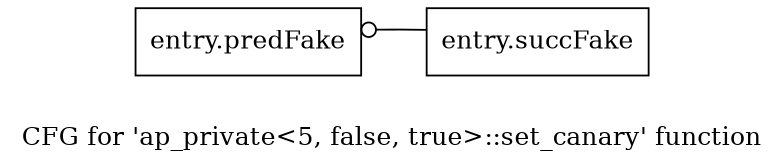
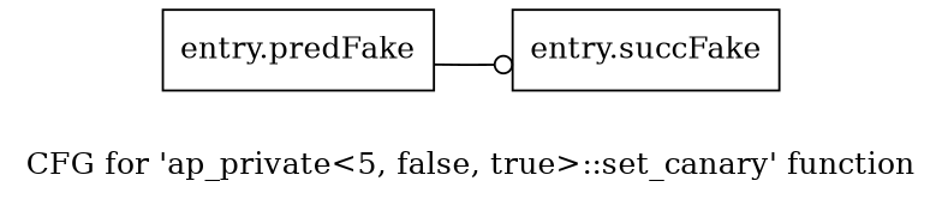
  digraph {
    label="CFG for 'ap_private\<5, false, true\>::set_canary' function"
    rankdir=LR
    node [shape=record style=filled fillcolor=white]
    n1 [label="{entry.predFake}"]
    n2 [filename="/home/omerfaruk/tools/Xilinx/Vitis_HLS/2023.2/include/etc/ap_private.h" label="{entry.succFake}" linenumber=1385]
-   n2 -> n1 [execusionnum=18 filename="/home/omerfaruk/tools/Xilinx/Vitis_HLS/2023.2/include/etc/ap_private.h" arrowhead=odot]
+   n1 -> n2 [execusionnum=18 filename="/home/omerfaruk/tools/Xilinx/Vitis_HLS/2023.2/include/etc/ap_private.h" arrowhead=odot]
  }
